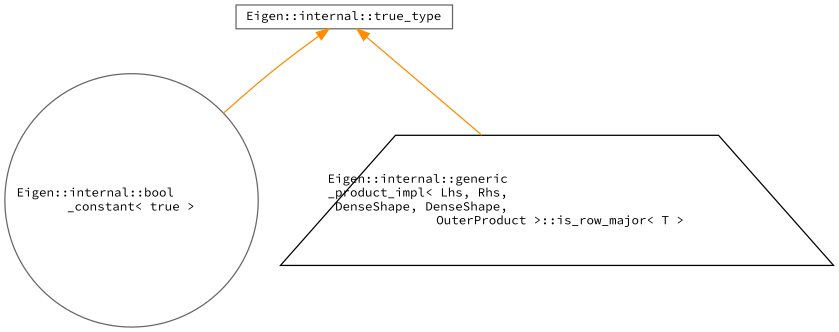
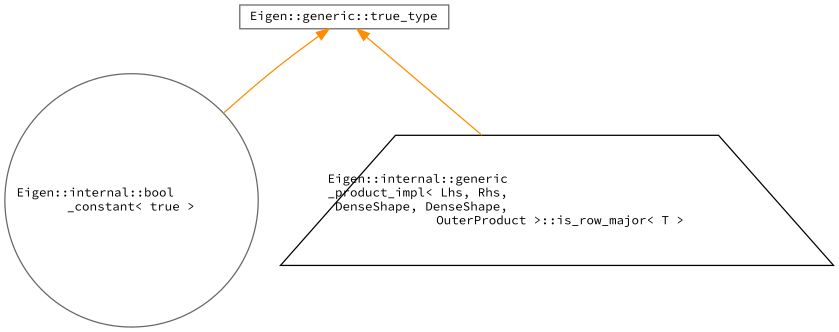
  digraph {
    rankdir=TB
    fontname="Source Code Pro"
    node [color=gray40 fillcolor=white fontname="Source Code Pro" fontsize=10 style=filled]
    edge [color=darkorange dir=back fontname="Source Code Pro" fontsize=10 labelfontname=Helvetica labelfontsize=10 style=solid]
-   n1 [height=0.2 label="Eigen::internal::true_type" shape=box width=0.4]
+   n1 [height=0.2 label="Eigen::generic::true_type" shape=box width=0.4]
    n2 [height=0.2 label="Eigen::internal::bool\l_constant\< true \>" shape=circle width=0.4]
    n3 [color=black height=0.2 label="Eigen::internal::generic\l_product_impl\< Lhs, Rhs,\l DenseShape, DenseShape,\l OuterProduct \>::is_row_major\< T \>" shape=trapezium width=0.4]
    n1 -> n2
    n1 -> n3
  }
